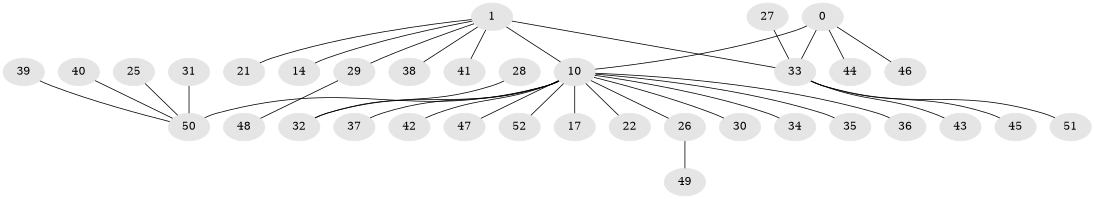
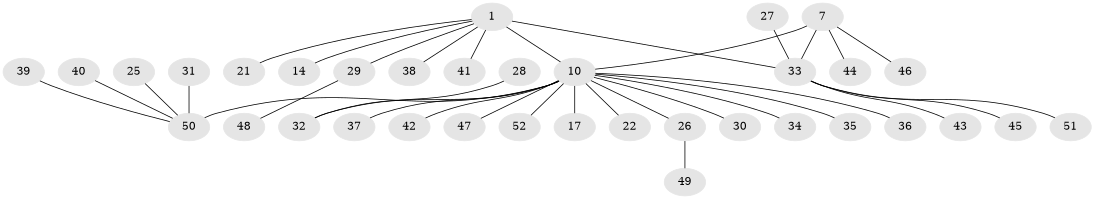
  graph {
    node [color=gray90 style=filled]
    10 [super="+4+8"]
    17
    22
    26
    30
    32 [super="+24"]
    34
    35
    36
    37
    42
    47 [super="+23"]
    50 [super="+9"]
    52
    1
    14
    21 [super="+2"]
    29
    33 [super="+12+16"]
    38
    41
    48
    43
    45
    51
-   7 [label=0]
+   7
    44
    46
    49
    25
    27
    28
    31
    39 [super="+15"]
    40
    10 -- 17
    10 -- 22
    10 -- 26
    10 -- 30
    10 -- 32
    10 -- 34
    10 -- 35
    10 -- 36
    10 -- 37
    10 -- 42
    10 -- 47
    10 -- 50 [weight=4]
    10 -- 52
    26 -- 49
    1 -- 10 [weight=4]
    1 -- 14
    1 -- 21
    1 -- 29
    1 -- 33
    1 -- 38
    1 -- 41
    29 -- 48
    33 -- 43
    33 -- 45
    33 -- 51
    7 -- 10 [weight=2]
    7 -- 33
    7 -- 44
    7 -- 46
    25 -- 50
    27 -- 33
    28 -- 32
    31 -- 50
    39 -- 50
    40 -- 50
  }
